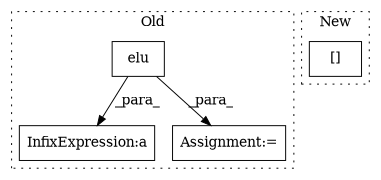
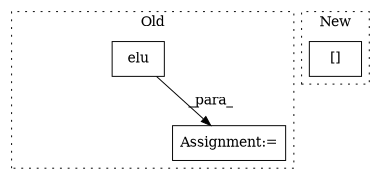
  digraph {
    node [shape=box]
    n1 [a=32 l="4,1" label=elu s="1420,1463"]
-   n2 [a=27 l=3 label="InfixExpression:a" s=1520]
    n3 [a=7 l=1 label="Assignment:=" s=1543]
    n4 [a=2 l="11,1" label="[]" s="1690,1703"]
    subgraph cluster_1 {
      label=Old
      style=dotted
      n1
-     n2
      n3
    }
    subgraph cluster_2 {
      label=New
      style=dotted
      n4
    }
-   n1 -> n2 [label=_para_]
    n1 -> n3 [label=_para_]
  }
